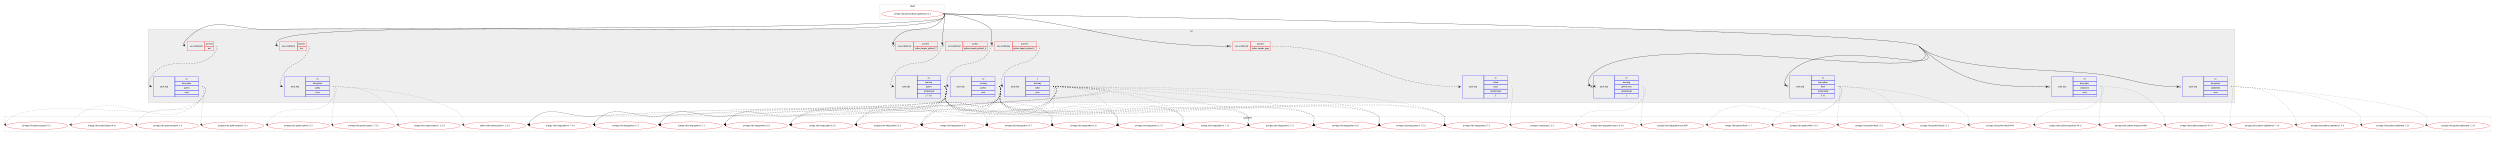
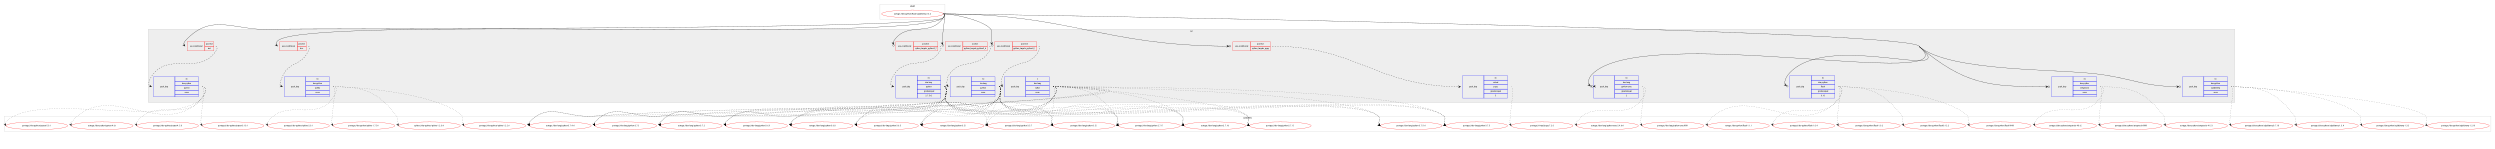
  digraph {
    compound=true
    concentrate=true
    fontname="Roboto Condensed"
    fontsize=10
    newrank=true
    rankdir=TB
    ranksep=1.5
    node [color=red fontname="Roboto Condensed" fontsize=10]
    edge [arrowhead=vee fontname="Roboto Condensed" headport=w style=dotted tailport=e weight=100]
    n1 [label="portage://dev-python/flask-sqlalchemy-2.6.2" width=4]
    n2 [color=blue label=<<TABLE BORDER="0" CELLBORDER="1" CELLSPACING="0" CELLPADDING="4" WIDTH="220"><TR><TD ROWSPAN="6" CELLPADDING="30">pack_dep</TD></TR><TR><TD WIDTH="110">no</TD></TR><TR><TD>dev-python</TD></TR><TR><TD>sphinx</TD></TR><TR><TD>none</TD></TR><TR><TD></TD></TR></TABLE>> shape=none]
    n3 [label=<<TABLE BORDER="0" CELLBORDER="1" CELLSPACING="0" CELLPADDING="4"><TR><TD ROWSPAN="3" CELLPADDING="10">use_conditional</TD></TR><TR><TD>positive</TD></TR><TR><TD>doc</TD></TR></TABLE>> shape=none]
    n4 [color=blue label=<<TABLE BORDER="0" CELLBORDER="1" CELLSPACING="0" CELLPADDING="4" WIDTH="220"><TR><TD ROWSPAN="6" CELLPADDING="30">pack_dep</TD></TR><TR><TD WIDTH="110">no</TD></TR><TR><TD>dev-python</TD></TR><TR><TD>pytest</TD></TR><TR><TD>none</TD></TR><TR><TD></TD></TR></TABLE>> shape=none]
    n5 [label=<<TABLE BORDER="0" CELLBORDER="1" CELLSPACING="0" CELLPADDING="4"><TR><TD ROWSPAN="3" CELLPADDING="10">use_conditional</TD></TR><TR><TD>positive</TD></TR><TR><TD>test</TD></TR></TABLE>> shape=none]
    n6 [color=blue label=<<TABLE BORDER="0" CELLBORDER="1" CELLSPACING="0" CELLPADDING="4" WIDTH="220"><TR><TD ROWSPAN="6" CELLPADDING="30">pack_dep</TD></TR><TR><TD WIDTH="110">no</TD></TR><TR><TD>virtual</TD></TR><TR><TD>pypy</TD></TR><TR><TD>greaterequal</TD></TR><TR><TD>5</TD></TR></TABLE>> shape=none]
    n7 [label=<<TABLE BORDER="0" CELLBORDER="1" CELLSPACING="0" CELLPADDING="4"><TR><TD ROWSPAN="3" CELLPADDING="10">use_conditional</TD></TR><TR><TD>positive</TD></TR><TR><TD>python_targets_pypy</TD></TR></TABLE>> shape=none]
    n8 [color=blue label=<<TABLE BORDER="0" CELLBORDER="1" CELLSPACING="0" CELLPADDING="4" WIDTH="220"><TR><TD ROWSPAN="6" CELLPADDING="30">pack_dep</TD></TR><TR><TD WIDTH="110">no</TD></TR><TR><TD>dev-lang</TD></TR><TR><TD>python</TD></TR><TR><TD>greaterequal</TD></TR><TR><TD>2.7.5-r2</TD></TR></TABLE>> shape=none]
    n9 [label=<<TABLE BORDER="0" CELLBORDER="1" CELLSPACING="0" CELLPADDING="4"><TR><TD ROWSPAN="3" CELLPADDING="10">use_conditional</TD></TR><TR><TD>positive</TD></TR><TR><TD>python_targets_python2_7</TD></TR></TABLE>> shape=none]
    n10 [color=blue label=<<TABLE BORDER="0" CELLBORDER="1" CELLSPACING="0" CELLPADDING="4" WIDTH="220"><TR><TD ROWSPAN="6" CELLPADDING="30">pack_dep</TD></TR><TR><TD WIDTH="110">no</TD></TR><TR><TD>dev-lang</TD></TR><TR><TD>python</TD></TR><TR><TD>none</TD></TR><TR><TD></TD></TR></TABLE>> shape=none]
    n11 [label=<<TABLE BORDER="0" CELLBORDER="1" CELLSPACING="0" CELLPADDING="4"><TR><TD ROWSPAN="3" CELLPADDING="10">use_conditional</TD></TR><TR><TD>positive</TD></TR><TR><TD>python_targets_python3_5</TD></TR></TABLE>> shape=none]
    n12 [color=blue label=<<TABLE BORDER="0" CELLBORDER="1" CELLSPACING="0" CELLPADDING="4" WIDTH="220"><TR><TD ROWSPAN="6" CELLPADDING="30">pack_dep</TD></TR><TR><TD WIDTH="110">no</TD></TR><TR><TD>dev-lang</TD></TR><TR><TD>python</TD></TR><TR><TD>none</TD></TR><TR><TD></TD></TR></TABLE>> shape=none]
    n13 [label=<<TABLE BORDER="0" CELLBORDER="1" CELLSPACING="0" CELLPADDING="4"><TR><TD ROWSPAN="3" CELLPADDING="10">use_conditional</TD></TR><TR><TD>positive</TD></TR><TR><TD>python_targets_python3_6</TD></TR></TABLE>> shape=none]
    n14 [color=blue label=<<TABLE BORDER="0" CELLBORDER="1" CELLSPACING="0" CELLPADDING="4" WIDTH="220"><TR><TD ROWSPAN="6" CELLPADDING="30">pack_dep</TD></TR><TR><TD WIDTH="110">no</TD></TR><TR><TD>dev-lang</TD></TR><TR><TD>python-exec</TD></TR><TR><TD>greaterequal</TD></TR><TR><TD>2</TD></TR></TABLE>> shape=none]
    n15 [color=blue label=<<TABLE BORDER="0" CELLBORDER="1" CELLSPACING="0" CELLPADDING="4" WIDTH="220"><TR><TD ROWSPAN="6" CELLPADDING="30">pack_dep</TD></TR><TR><TD WIDTH="110">no</TD></TR><TR><TD>dev-python</TD></TR><TR><TD>flask</TD></TR><TR><TD>greaterequal</TD></TR><TR><TD>0.10</TD></TR></TABLE>> shape=none]
    n16 [color=blue label=<<TABLE BORDER="0" CELLBORDER="1" CELLSPACING="0" CELLPADDING="4" WIDTH="220"><TR><TD ROWSPAN="6" CELLPADDING="30">pack_dep</TD></TR><TR><TD WIDTH="110">no</TD></TR><TR><TD>dev-python</TD></TR><TR><TD>setuptools</TD></TR><TR><TD>none</TD></TR><TR><TD></TD></TR></TABLE>> shape=none]
    n17 [color=blue label=<<TABLE BORDER="0" CELLBORDER="1" CELLSPACING="0" CELLPADDING="4" WIDTH="220"><TR><TD ROWSPAN="6" CELLPADDING="30">pack_dep</TD></TR><TR><TD WIDTH="110">no</TD></TR><TR><TD>dev-python</TD></TR><TR><TD>sqlalchemy</TD></TR><TR><TD>none</TD></TR><TR><TD></TD></TR></TABLE>> shape=none]
-   n18 [label="python://dev-python/sphinx-1.2.2-r1" width=4]
-   n19 [label="portage://dev-python/sphinx-1.2.3-r1" width=4]
+   n18 [label="portage://dev-python/sphinx-1.2.2-r1" width=4]
+   n19 [label="sphinx://dev-python/sphinx-1.2.3-r1" width=4]
    n20 [label="portage://dev-python/sphinx-1.7.5-r1" width=4]
    n21 [label="portage://dev-python/sphinx-2.0.1" width=4]
    n22 [label="portage://dev-python/pytest-3.10.1" width=4]
    n23 [label="portage://dev-python/pytest-4.5.0" width=4]
    n24 [label="portage://dev-python/pytest-4.6.6" width=4]
    n25 [label="portage://dev-python/pytest-5.0.1" width=4]
    n26 [label="portage://virtual/pypy-7.2.0" width=4]
    n27 [label="portage://dev-lang/python-2.7.15" width=4]
    n28 [label="portage://dev-lang/python-2.7.16" width=4]
    n29 [label="portage://dev-lang/python-2.7.17" width=4]
    n30 [label="portage://dev-lang/python-3.5.5" width=4]
    n31 [label="portage://dev-lang/python-3.5.7" width=4]
    n32 [label="portage://dev-lang/python-3.5.9" width=4]
    n33 [label="portage://dev-lang/python-3.6.5" width=4]
    n34 [label="portage://dev-lang/python-3.6.8" width=4]
    n35 [label="portage://dev-lang/python-3.6.9" width=4]
    n36 [label="portage://dev-lang/python-3.7.2" width=4]
    n37 [label="portage://dev-lang/python-3.7.3" width=4]
    n38 [label="portage://dev-lang/python-3.7.4-r1" width=4]
    n39 [label="portage://dev-lang/python-3.7.5" width=4]
    n40 [label="portage://dev-lang/python-3.7.5-r1" width=4]
-   n41 [label="portage://dev-lang/python-3.8.0" width=4]
    n42 [label="portage://dev-lang/python-exec-2.4.6-r1" width=4]
    n43 [label="portage://dev-lang/python-exec-9999" width=4]
    n44 [label="portage://dev-python/flask-0.12.2" width=4]
    n45 [label="portage://dev-python/flask-1.0.2" width=4]
    n46 [label="portage://dev-python/flask-1.0.4" width=4]
    n47 [label="portage://dev-python/flask-1.1.1" width=4]
    n48 [label="portage://dev-python/flask-9999" width=4]
    n49 [label="portage://dev-python/setuptools-40.6.3" width=4]
    n50 [label="portage://dev-python/setuptools-41.5.1" width=4]
    n51 [label="portage://dev-python/setuptools-9999" width=4]
    n52 [label="portage://dev-python/sqlalchemy-0.7.10" width=4]
    n53 [label="portage://dev-python/sqlalchemy-1.2.18" width=4]
    n54 [label="portage://dev-python/sqlalchemy-1.3.3" width=4]
    n55 [label="portage://dev-python/sqlalchemy-1.3.4" width=4]
    subgraph cluster_1 {
      color=gray
      label=<<i>ebuild</i>>
      rank=same
      n1
    }
    subgraph cluster_2 {
      color=gray
      label=<<i>dependencies</i>>
      subgraph cluster_3 {
        color=gray
        fillcolor="#eeeeee"
        label=<<i>compile</i>>
        style=filled
        subgraph sub_4 {
          color=gray
          fillcolor="#eeeeee"
          label=<<i>compile</i>>
          style=filled
          n3
          subgraph sub_5 {
            color=gray
            fillcolor="#eeeeee"
            label=<<i>compile</i>>
            style=filled
            n2
          }
        }
        subgraph sub_6 {
          color=gray
          fillcolor="#eeeeee"
          label=<<i>compile</i>>
          style=filled
          n5
          subgraph sub_7 {
            color=gray
            fillcolor="#eeeeee"
            label=<<i>compile</i>>
            style=filled
            n4
          }
        }
      }
      subgraph cluster_8 {
        color=gray
        fillcolor="#eeeeee"
        label=<<i>compile and run</i>>
        style=filled
        subgraph sub_9 {
          color=gray
          fillcolor="#eeeeee"
          label=<<i>compile and run</i>>
          style=filled
          n7
          subgraph sub_10 {
            color=gray
            fillcolor="#eeeeee"
            label=<<i>compile and run</i>>
            style=filled
            n6
          }
        }
        subgraph sub_11 {
          color=gray
          fillcolor="#eeeeee"
          label=<<i>compile and run</i>>
          style=filled
          n9
          subgraph sub_12 {
            color=gray
            fillcolor="#eeeeee"
            label=<<i>compile and run</i>>
            style=filled
            n8
          }
        }
        subgraph sub_13 {
          color=gray
          fillcolor="#eeeeee"
          label=<<i>compile and run</i>>
          style=filled
          n11
          subgraph sub_14 {
            color=gray
            fillcolor="#eeeeee"
            label=<<i>compile and run</i>>
            style=filled
            n10
          }
        }
        subgraph sub_15 {
          color=gray
          fillcolor="#eeeeee"
          label=<<i>compile and run</i>>
          style=filled
          n13
          subgraph sub_16 {
            color=gray
            fillcolor="#eeeeee"
            label=<<i>compile and run</i>>
            style=filled
            n12
          }
        }
        subgraph sub_17 {
          color=gray
          fillcolor="#eeeeee"
          label=<<i>compile and run</i>>
          style=filled
          n14
        }
        subgraph sub_18 {
          color=gray
          fillcolor="#eeeeee"
          label=<<i>compile and run</i>>
          style=filled
          n15
        }
        subgraph sub_19 {
          color=gray
          fillcolor="#eeeeee"
          label=<<i>compile and run</i>>
          style=filled
          n16
        }
        subgraph sub_20 {
          color=gray
          fillcolor="#eeeeee"
          label=<<i>compile and run</i>>
          style=filled
          n17
        }
      }
      subgraph cluster_21 {
        color=gray
        fillcolor="#eeeeee"
        label=<<i>run</i>>
        style=filled
      }
    }
    subgraph cluster_22 {
      color=gray
      label=<<i>candidates</i>>
      rank=same
      subgraph sub_23 {
        color=black
        label=<<i>candidates</i>>
        nodesep=1
        rank=same
        n18
        n19
        n20
        n21
      }
      subgraph sub_24 {
        color=black
        label=<<i>candidates</i>>
        nodesep=1
        rank=same
        n22
        n23
        n24
        n25
      }
      subgraph sub_25 {
        color=black
        label=<<i>candidates</i>>
        nodesep=1
        rank=same
        n26
      }
      subgraph sub_26 {
        color=black
        label=<<i>candidates</i>>
        nodesep=1
        rank=same
        n27
        n28
        n29
        n30
        n31
        n32
        n33
        n34
        n35
        n36
        n37
        n38
        n39
        n40
-       n41
      }
      subgraph sub_27 {
        color=black
        label=<<i>candidates</i>>
        nodesep=1
        rank=same
        n27
        n28
        n29
        n30
        n31
        n32
        n33
        n34
        n35
        n36
        n37
        n38
        n39
        n40
-       n41
      }
      subgraph sub_28 {
        color=black
        label=<<i>candidates</i>>
        nodesep=1
        rank=same
        n27
        n28
        n29
        n30
        n31
        n32
        n33
        n34
        n35
        n36
        n37
        n38
        n39
        n40
-       n41
      }
      subgraph sub_29 {
        color=black
        label=<<i>candidates</i>>
        nodesep=1
        rank=same
        n42
        n43
      }
      subgraph sub_30 {
        color=black
        label=<<i>candidates</i>>
        nodesep=1
        rank=same
        n44
        n45
        n46
        n47
        n48
      }
      subgraph sub_31 {
        color=black
        label=<<i>candidates</i>>
        nodesep=1
        rank=same
        n49
        n50
        n51
      }
      subgraph sub_32 {
        color=black
        label=<<i>candidates</i>>
        nodesep=1
        rank=same
        n52
        n53
        n54
        n55
      }
    }
    n1 -> n3 [style=solid weight=20]
    n1 -> n5 [style=solid weight=20]
    n1 -> n7 [arrowhead=odotvee style=solid weight=20]
    n1 -> n9 [arrowhead=odotvee style=solid weight=20]
    n1 -> n11 [arrowhead=odotvee style=solid weight=20]
    n1 -> n13 [arrowhead=odotvee style=solid weight=20]
    n1 -> n14 [arrowhead=odotvee style=solid weight=20]
    n1 -> n15 [arrowhead=odotvee style=solid weight=20]
    n1 -> n16 [arrowhead=odotvee style=solid weight=20]
    n1 -> n17 [arrowhead=odotvee style=solid weight=20]
    n2 -> n18
    n2 -> n19
    n2 -> n20
    n2 -> n21
    n3 -> n2 [style=dashed weight=20]
    n4 -> n22
    n4 -> n23
    n4 -> n24
    n4 -> n25
    n5 -> n4 [style=dashed weight=20]
    n6 -> n26
    n7 -> n6 [style=dashed weight=20]
    n8 -> n27
    n8 -> n28
    n8 -> n29
    n8 -> n30
    n8 -> n31
    n8 -> n32
    n8 -> n33
    n8 -> n34
    n8 -> n35
    n8 -> n36
    n8 -> n37
    n8 -> n38
    n8 -> n39
    n8 -> n40
-   n8 -> n41
    n9 -> n8 [style=dashed weight=20]
    n10 -> n27
    n10 -> n28
    n10 -> n29
    n10 -> n30
    n10 -> n31
    n10 -> n32
    n10 -> n33
    n10 -> n34
    n10 -> n35
    n10 -> n36
    n10 -> n37
    n10 -> n38
    n10 -> n39
    n10 -> n40
-   n10 -> n41
    n11 -> n10 [style=dashed weight=20]
    n12 -> n27
    n12 -> n28
    n12 -> n29
    n12 -> n30
    n12 -> n31
    n12 -> n32
    n12 -> n33
    n12 -> n34
    n12 -> n35
    n12 -> n36
    n12 -> n37
    n12 -> n38
    n12 -> n39
    n12 -> n40
-   n12 -> n41
    n13 -> n12 [style=dashed weight=20]
    n14 -> n42
    n14 -> n43
    n15 -> n44
    n15 -> n45
    n15 -> n46
    n15 -> n47
    n15 -> n48
    n16 -> n49
    n16 -> n50
    n16 -> n51
    n17 -> n52
    n17 -> n53
    n17 -> n54
    n17 -> n55
  }
